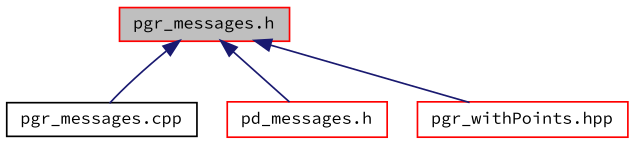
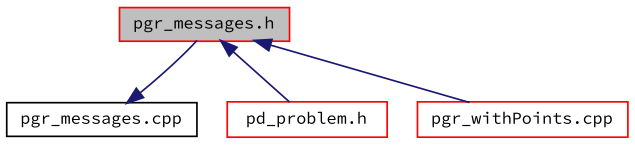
  digraph {
    fontname="Source Code Pro"
    node [color=red fillcolor=white fontname="Source Code Pro" fontsize=10 shape=record style=filled]
    edge [color=midnightblue dir=back fontname="Source Code Pro" fontsize=10 labelfontname=Helvetica labelfontsize=10 style=solid]
    n1 [fillcolor=grey75 fontcolor=black height=0.2 label="pgr_messages.h" width=0.4]
    n2 [color=black height=0.2 label="pgr_messages.cpp" width=0.4]
-   n3 [height=0.2 label="pd_messages.h" width=0.4]
-   n4 [height=0.2 label="pgr_withPoints.hpp" width=0.4]
-   n1 -> n2
+   n3 [height=0.2 label="pd_problem.h" width=0.4]
+   n4 [height=0.2 label="pgr_withPoints.cpp" width=0.4]
+   n2 -> n1
    n1 -> n3
    n1 -> n4
  }
